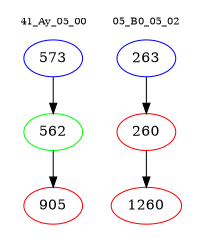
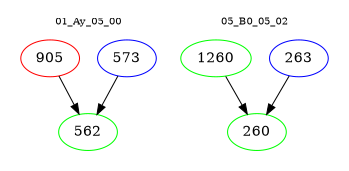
  digraph {
    node [color=blue]
    edge [color=black]
    n1 [label=573]
    n2 [color=green label=562]
    n3 [color=red label=905]
    n4 [label=263]
-   n5 [color=red label=260]
-   n6 [color=red label=1260]
+   n5 [color=green label=260]
+   n6 [color=green label=1260]
    subgraph cluster_1 {
      color=white
      fontsize=10
-     label="41_Ay_05_00"
+     label="01_Ay_05_00"
      n1
      n2
      n3
    }
    subgraph cluster_2 {
      color=white
      fontsize=10
      label="05_B0_05_02"
      n4
      n5
      n6
    }
    n1 -> n2
-   n2 -> n3
+   n3 -> n2
    n4 -> n5
-   n5 -> n6
+   n6 -> n5
  }
